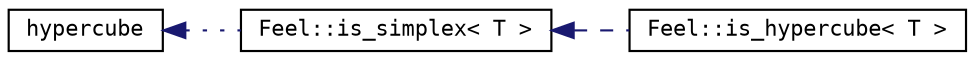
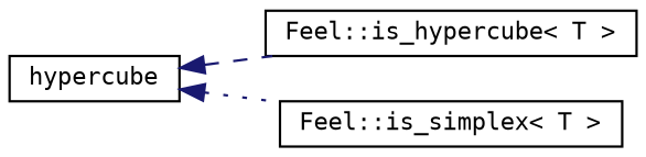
  digraph {
    fontname="DejaVu Sans Mono"
    rankdir=LR
    node [color=black fillcolor=white fontname="DejaVu Sans Mono" fontsize=10 shape=record style=filled]
    edge [color=midnightblue dir=back fontname="DejaVu Sans Mono" fontsize=10 labelfontname=Helvetica labelfontsize=10]
    n1 [height=0.2 label=hypercube width=0.4]
    n2 [height=0.2 label="Feel::is_hypercube\< T \>" width=0.4]
    n3 [height=0.2 label="Feel::is_simplex\< T \>" width=0.4]
-   n3 -> n2 [style=dashed]
+   n1 -> n2 [style=dashed]
    n1 -> n3 [style=dotted]
  }
